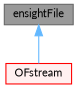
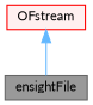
  digraph {
    fontname=Lato
    node [fontname=Lato fontsize=10 shape=box style=filled]
    n1 [color=gray40 fillcolor=grey60 fontcolor=black height=0.2 label=ensightFile width=0.4]
    n2 [color=red fillcolor="#FFF0F0" height=0.2 label=OFstream width=0.4]
-   n1 -> n2 [color=steelblue1 dir=back fontname=Lato fontsize=10 labelfontname=Helvetica labelfontsize=10 style=solid]
+   n2 -> n1 [color=steelblue1 dir=back fontname=Lato fontsize=10 labelfontname=Helvetica labelfontsize=10 style=solid]
  }
